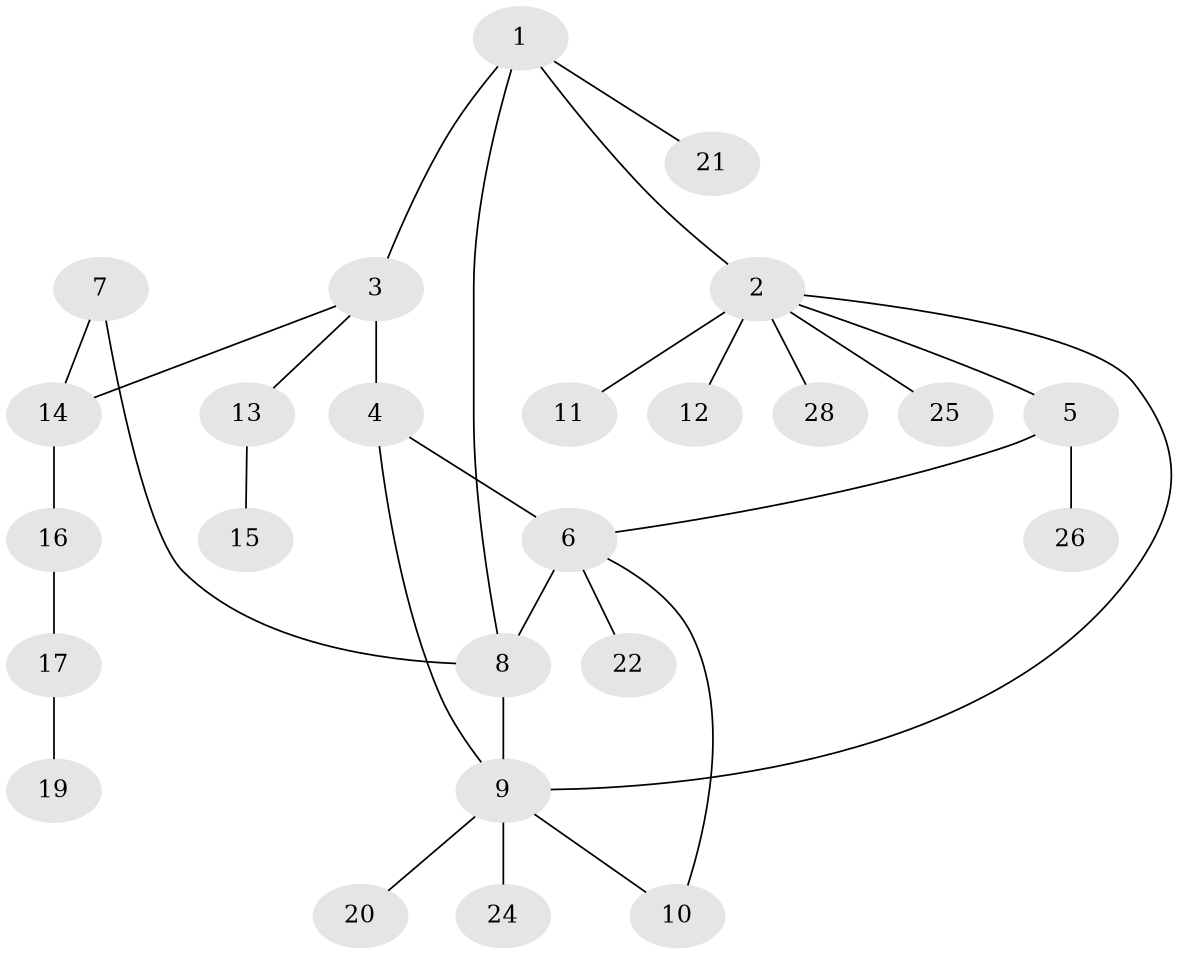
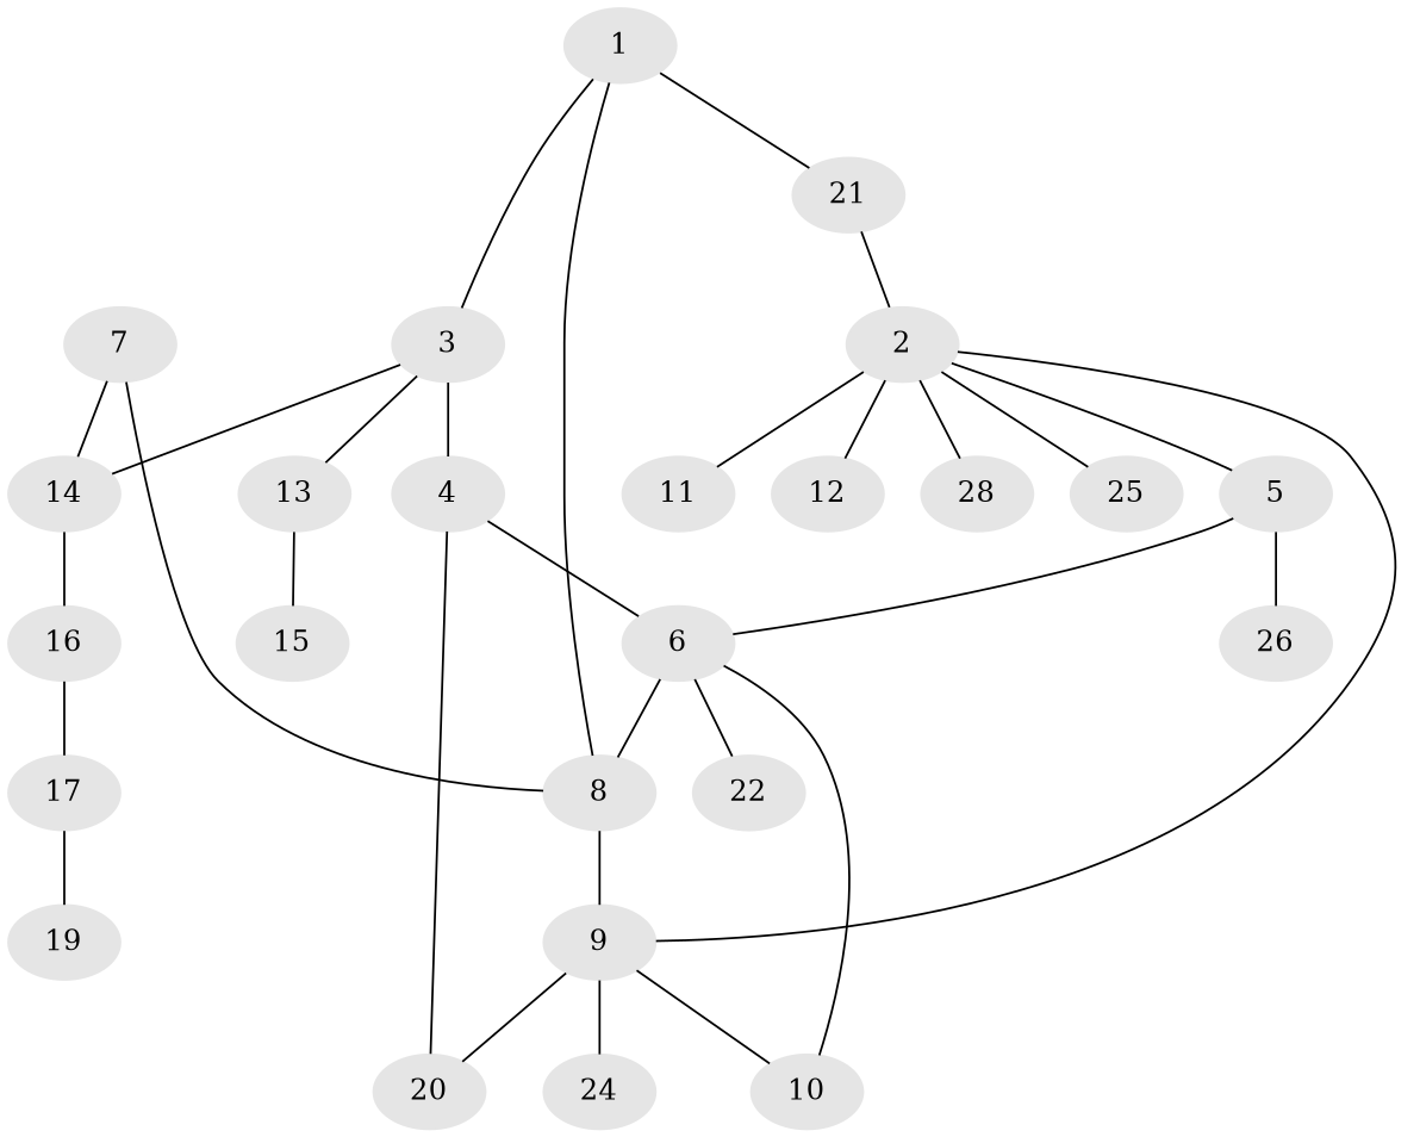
  graph {
    node [color=gray90 style=filled]
    edge [weight=1.0]
    1
    2
    3
    8
    21
    5
    9
    11
    12
    n10 [label=28]
    25
    4
    13
    14
    6
    26
    10
    20
    24
    15
    16
    22
    7
    17
    19
-   1 -- 2
+   21 -- 2
    1 -- 3
    1 -- 8
    1 -- 21
    2 -- 5
    2 -- 9
    2 -- 11
    2 -- 12
    2 -- n10
    2 -- 25
    3 -- 4 [weight=3.0]
    3 -- 13
    3 -- 14
    8 -- 9 [weight=2.0]
    5 -- 6
    5 -- 26
    9 -- 10
    9 -- 20
    9 -- 24
-   4 -- 9
+   4 -- 20
    4 -- 6
    13 -- 15
    14 -- 16 [weight=3.0]
    6 -- 8 [weight=3.0]
    6 -- 10
    6 -- 22
    16 -- 17
    7 -- 8
    7 -- 14
    17 -- 19
  }
